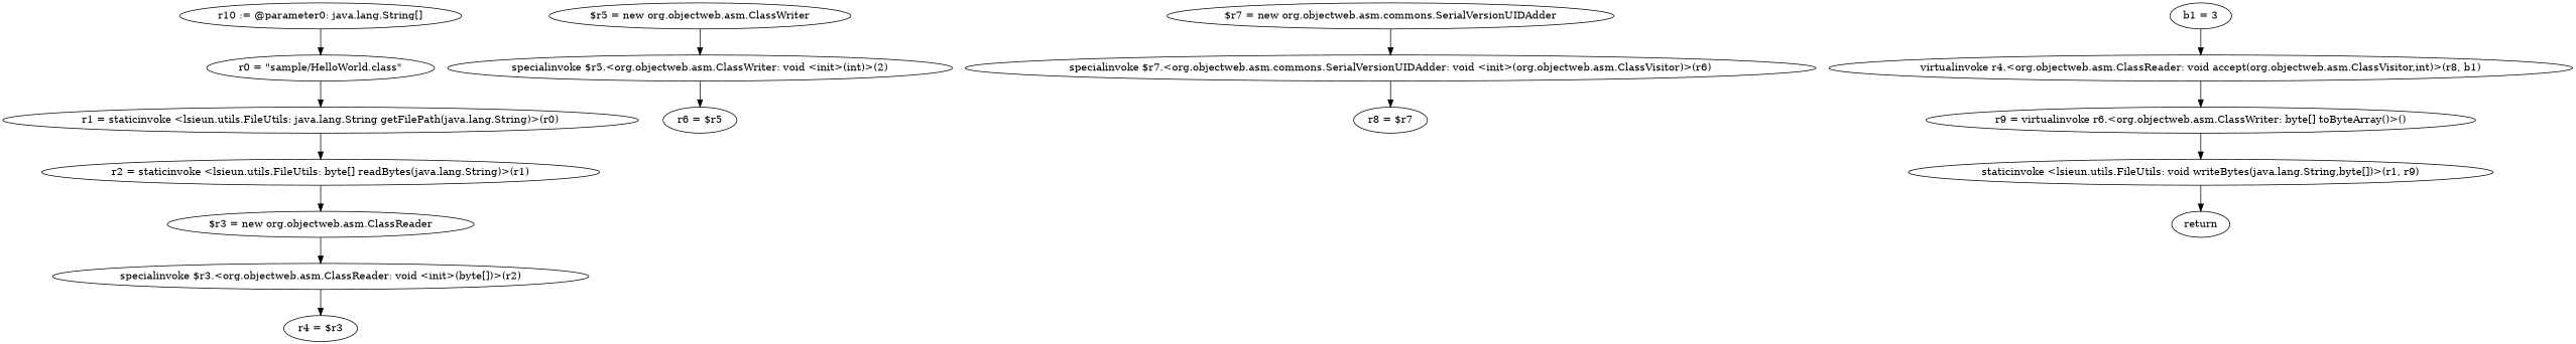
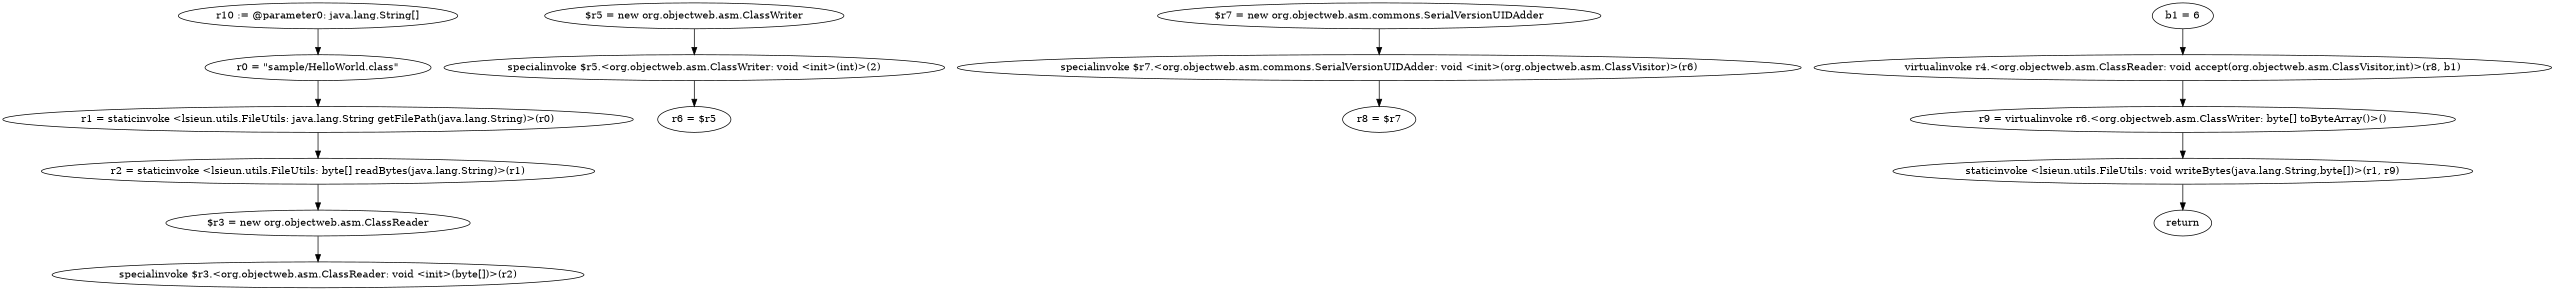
  digraph {
    "r10 := @parameter0: java.lang.String[]"
    "r0 = \"sample/HelloWorld.class\""
    "r1 = staticinvoke <lsieun.utils.FileUtils: java.lang.String getFilePath(java.lang.String)>(r0)"
    "r2 = staticinvoke <lsieun.utils.FileUtils: byte[] readBytes(java.lang.String)>(r1)"
    "$r3 = new org.objectweb.asm.ClassReader"
    "specialinvoke $r3.<org.objectweb.asm.ClassReader: void <init>(byte[])>(r2)"
-   "r4 = $r3"
    "$r5 = new org.objectweb.asm.ClassWriter"
    "specialinvoke $r5.<org.objectweb.asm.ClassWriter: void <init>(int)>(2)"
    "r6 = $r5"
    "$r7 = new org.objectweb.asm.commons.SerialVersionUIDAdder"
    "specialinvoke $r7.<org.objectweb.asm.commons.SerialVersionUIDAdder: void <init>(org.objectweb.asm.ClassVisitor)>(r6)"
    "r8 = $r7"
-   "b1 = 6" [label="b1 = 3"]
+   "b1 = 6"
    "virtualinvoke r4.<org.objectweb.asm.ClassReader: void accept(org.objectweb.asm.ClassVisitor,int)>(r8, b1)"
    "r9 = virtualinvoke r6.<org.objectweb.asm.ClassWriter: byte[] toByteArray()>()"
    "staticinvoke <lsieun.utils.FileUtils: void writeBytes(java.lang.String,byte[])>(r1, r9)"
    return
    "r10 := @parameter0: java.lang.String[]" -> "r0 = \"sample/HelloWorld.class\""
    "r0 = \"sample/HelloWorld.class\"" -> "r1 = staticinvoke <lsieun.utils.FileUtils: java.lang.String getFilePath(java.lang.String)>(r0)"
    "r1 = staticinvoke <lsieun.utils.FileUtils: java.lang.String getFilePath(java.lang.String)>(r0)" -> "r2 = staticinvoke <lsieun.utils.FileUtils: byte[] readBytes(java.lang.String)>(r1)"
    "r2 = staticinvoke <lsieun.utils.FileUtils: byte[] readBytes(java.lang.String)>(r1)" -> "$r3 = new org.objectweb.asm.ClassReader"
    "$r3 = new org.objectweb.asm.ClassReader" -> "specialinvoke $r3.<org.objectweb.asm.ClassReader: void <init>(byte[])>(r2)"
-   "specialinvoke $r3.<org.objectweb.asm.ClassReader: void <init>(byte[])>(r2)" -> "r4 = $r3"
    "$r5 = new org.objectweb.asm.ClassWriter" -> "specialinvoke $r5.<org.objectweb.asm.ClassWriter: void <init>(int)>(2)"
    "specialinvoke $r5.<org.objectweb.asm.ClassWriter: void <init>(int)>(2)" -> "r6 = $r5"
    "$r7 = new org.objectweb.asm.commons.SerialVersionUIDAdder" -> "specialinvoke $r7.<org.objectweb.asm.commons.SerialVersionUIDAdder: void <init>(org.objectweb.asm.ClassVisitor)>(r6)"
    "specialinvoke $r7.<org.objectweb.asm.commons.SerialVersionUIDAdder: void <init>(org.objectweb.asm.ClassVisitor)>(r6)" -> "r8 = $r7"
    "b1 = 6" -> "virtualinvoke r4.<org.objectweb.asm.ClassReader: void accept(org.objectweb.asm.ClassVisitor,int)>(r8, b1)"
    "virtualinvoke r4.<org.objectweb.asm.ClassReader: void accept(org.objectweb.asm.ClassVisitor,int)>(r8, b1)" -> "r9 = virtualinvoke r6.<org.objectweb.asm.ClassWriter: byte[] toByteArray()>()"
    "r9 = virtualinvoke r6.<org.objectweb.asm.ClassWriter: byte[] toByteArray()>()" -> "staticinvoke <lsieun.utils.FileUtils: void writeBytes(java.lang.String,byte[])>(r1, r9)"
    "staticinvoke <lsieun.utils.FileUtils: void writeBytes(java.lang.String,byte[])>(r1, r9)" -> return
  }
